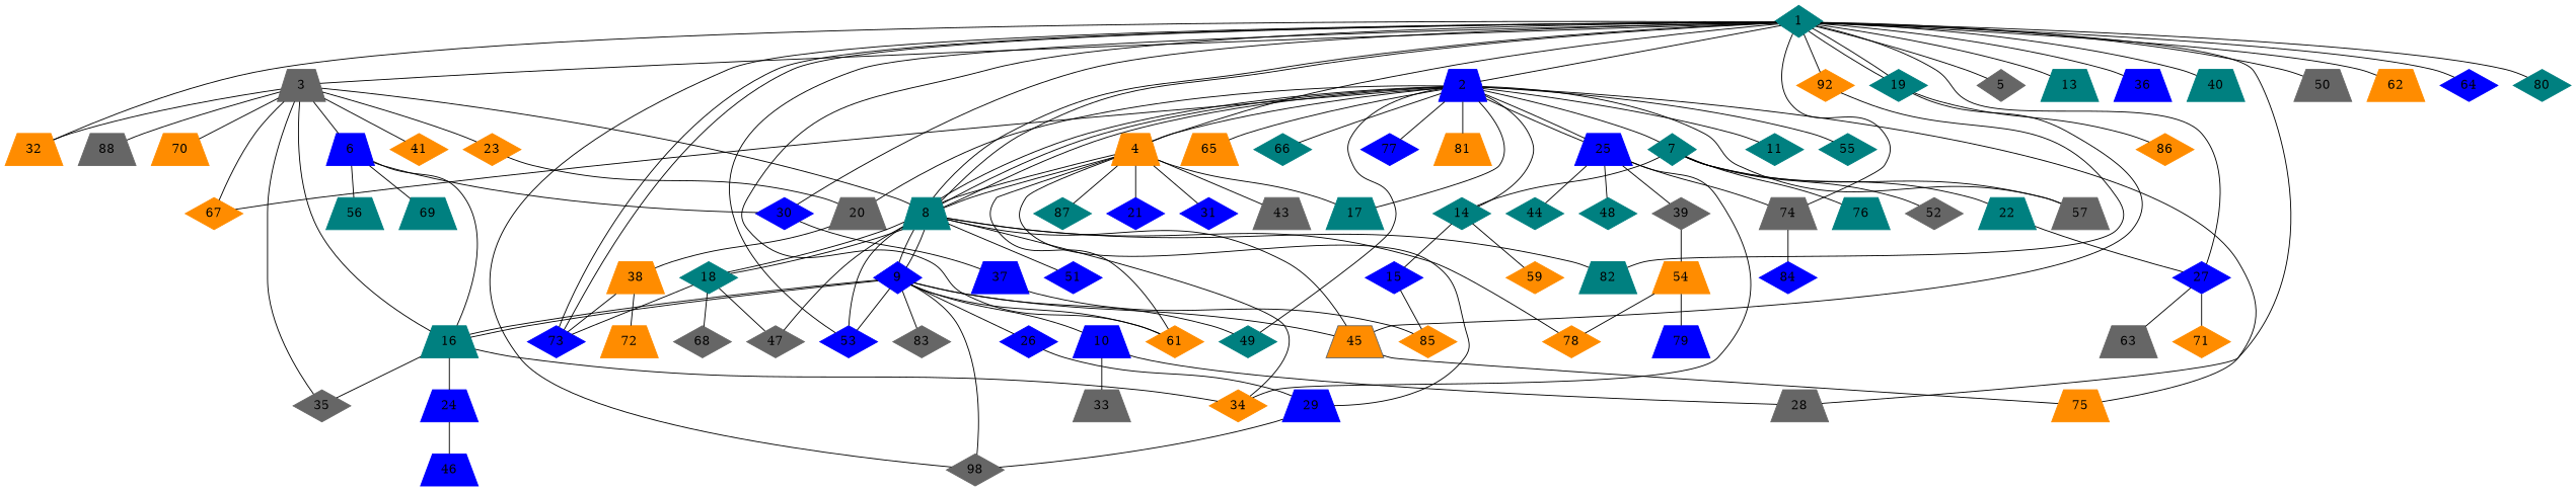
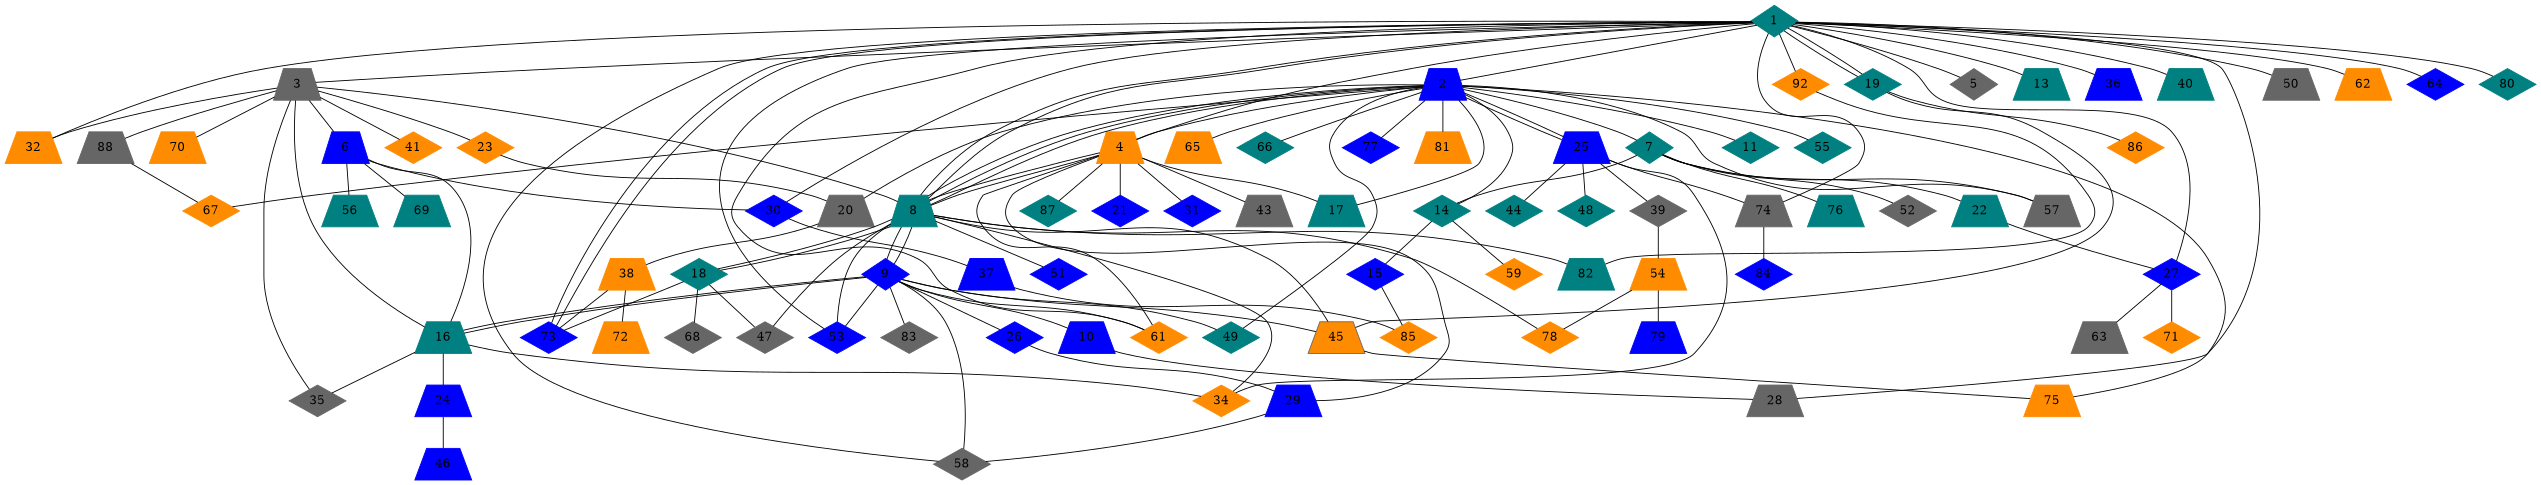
  graph {
    node [color=blue shape=diamond style=filled]
    2 [shape=trapezium]
    1 [color=teal]
    3 [color=gray40 shape=trapezium]
    4 [color=darkorange shape=trapezium]
    5 [color=gray40]
    8 [color=teal shape=trapezium]
    13 [color=teal shape=trapezium]
    19 [color=teal]
    27
    28 [color=gray40 shape=trapezium]
    30
    32 [color=darkorange shape=trapezium]
    36 [shape=trapezium]
    40 [color=teal shape=trapezium]
    n15 [color=darkorange label=92]
    50 [color=gray40 shape=trapezium]
    53
-   58 [color=gray40 label=98]
+   58 [color=gray40]
    61 [color=darkorange]
    62 [color=darkorange shape=trapezium]
    64
    73
    74 [color=gray40 shape=trapezium]
    80 [color=teal]
    7 [color=teal]
    11 [color=teal]
    14 [color=teal]
    17 [color=teal shape=trapezium]
    20 [color=gray40 shape=trapezium]
    25 [shape=trapezium]
    49 [color=teal]
    55 [color=teal]
    57 [color=gray40 shape=trapezium]
    65 [color=darkorange shape=trapezium]
    66 [color=teal]
    67 [color=darkorange]
    75 [color=darkorange shape=trapezium]
    77
    81 [color=darkorange shape=trapezium]
    6 [shape=trapezium]
    16 [color=teal shape=trapezium]
    23 [color=darkorange]
    35 [color=gray40]
    41 [color=darkorange]
    70 [color=darkorange shape=trapezium]
    88 [color=gray40 shape=trapezium]
    21
    29 [shape=trapezium]
    31
    43 [color=gray40 shape=trapezium]
    87 [color=teal]
    9
    18 [color=teal]
    34 [color=darkorange]
    45 [color=gray40 fillcolor=darkorange shape=trapezium]
    47 [color=gray40]
    51
    78 [color=darkorange]
    82 [color=teal shape=trapezium]
    86 [color=darkorange]
    63 [color=gray40 shape=trapezium]
    71 [color=darkorange]
    37 [shape=trapezium]
    84
    22 [color=teal shape=trapezium]
    52 [color=gray40]
    76 [color=teal shape=trapezium]
    15
    59 [color=darkorange]
    38 [color=darkorange shape=trapezium]
    39 [color=gray40]
    44 [color=teal]
    48 [color=teal]
    56 [color=teal shape=trapezium]
    69 [color=teal shape=trapezium]
    24 [shape=trapezium]
    10 [shape=trapezium]
    26
    83 [color=gray40]
    68 [color=gray40]
-   33 [color=gray40 shape=trapezium]
    85 [color=darkorange]
    46 [shape=trapezium]
    72 [color=darkorange shape=trapezium]
    54 [color=darkorange shape=trapezium]
    79 [shape=trapezium]
    2 -- 4
    2 -- 8
    2 -- 8
    2 -- 8
    2 -- 7
    2 -- 11
    2 -- 14
    2 -- 17
    2 -- 20
    2 -- 25
    2 -- 25
    2 -- 49
    2 -- 55
    2 -- 57
    2 -- 65
    2 -- 66
    2 -- 67
    2 -- 75
    2 -- 77
    2 -- 81
    1 -- 2
    1 -- 3
    1 -- 4
    1 -- 5
    1 -- 8
    1 -- 8
    1 -- 13
    1 -- 19
    1 -- 19
    1 -- 27
    1 -- 28
    1 -- 30
    1 -- 32
    1 -- 36
    1 -- 40
    1 -- n15
    1 -- 50
    1 -- 53
    1 -- 58
    1 -- 61
    1 -- 62
    1 -- 64
    1 -- 73
    1 -- 73
    1 -- 74
    1 -- 80
    3 -- 8
    3 -- 32
-   3 -- 67
+   88 -- 67
    3 -- 6
    3 -- 16
    3 -- 23
    3 -- 35
    3 -- 41
    3 -- 70
    3 -- 88
    4 -- 8
    4 -- 8
    4 -- 61
    4 -- 17
    4 -- 21
    4 -- 29
    4 -- 31
    4 -- 43
    4 -- 87
    8 -- 53
    8 -- 9
    8 -- 9
    8 -- 18
    8 -- 18
    8 -- 34
    8 -- 45
    8 -- 47
    8 -- 51
    8 -- 78
    8 -- 82
    19 -- 45
    19 -- 86
    27 -- 63
    27 -- 71
    30 -- 37
    n15 -- 82
    74 -- 84
    7 -- 14
    7 -- 57
    7 -- 22
    7 -- 52
    7 -- 76
    14 -- 15
    14 -- 59
    20 -- 38
    25 -- 74
    25 -- 34
    25 -- 39
    25 -- 44
    25 -- 48
    6 -- 30
    6 -- 16
    6 -- 56
    6 -- 69
    16 -- 35
    16 -- 34
    16 -- 24
    23 -- 20
    29 -- 58
    9 -- 53
    9 -- 58
    9 -- 61
    9 -- 49
    9 -- 16
    9 -- 16
    9 -- 45
    9 -- 10
    9 -- 26
    9 -- 83
    18 -- 73
    18 -- 47
    18 -- 68
    45 -- 75
    37 -- 85
    22 -- 27
    15 -- 85
    38 -- 73
    38 -- 72
    39 -- 54
    24 -- 46
    10 -- 28
-   10 -- 33
    26 -- 29
    54 -- 78
    54 -- 79
  }
